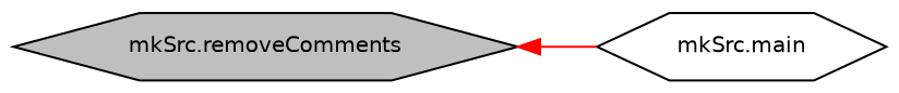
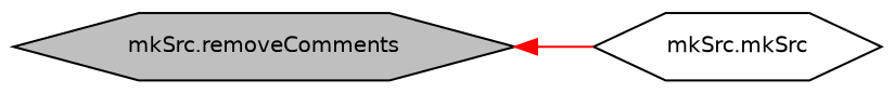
  digraph {
    rankdir=LR
    node [color=black fontname=Helvetica fontsize=10 shape=hexagon style=filled]
    n1 [fillcolor=grey75 fontcolor=black height=0.2 label="mkSrc.removeComments" width=0.4]
-   n2 [fillcolor=white height=0.2 label="mkSrc.main" width=0.4]
+   n2 [fillcolor=white height=0.2 label="mkSrc.mkSrc" width=0.4]
    n1 -> n2 [color=red dir=back fontname=Helvetica fontsize=10 labelfontname=Helvetica labelfontsize=10 style=solid]
  }
